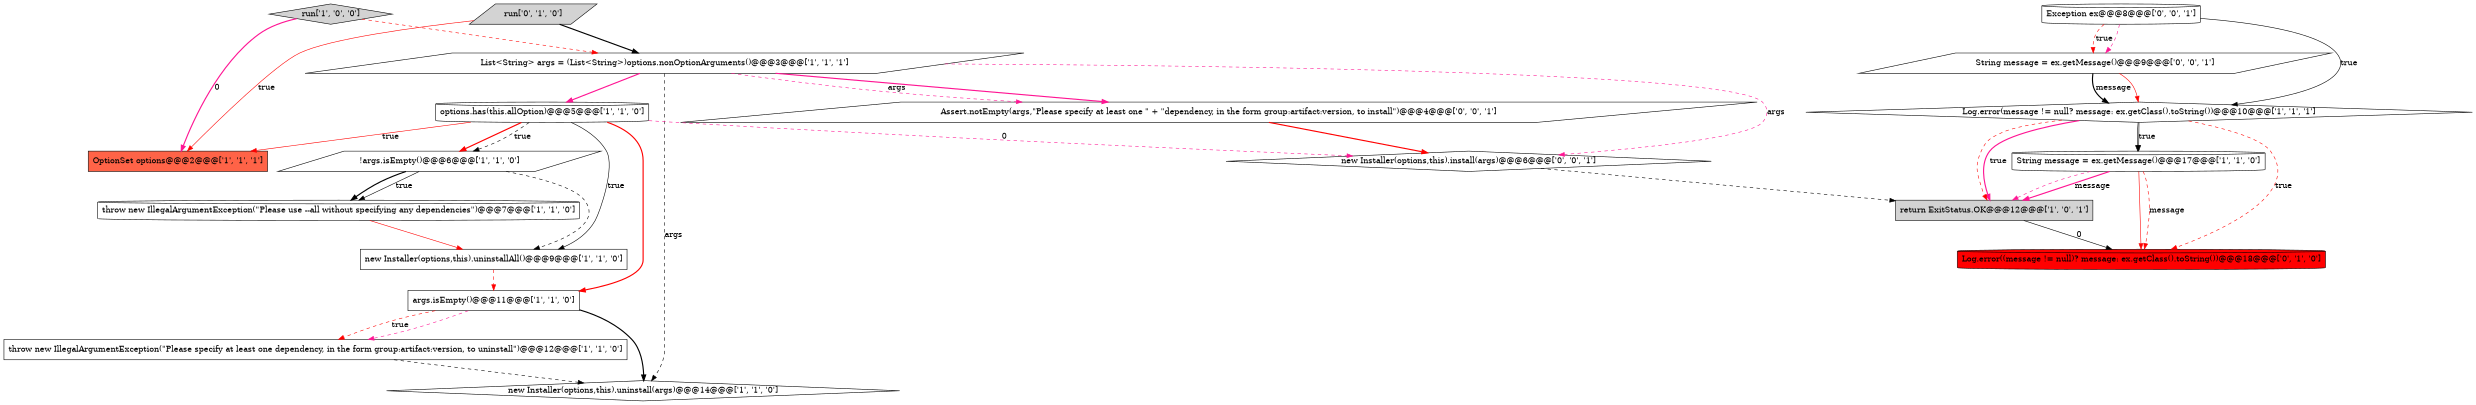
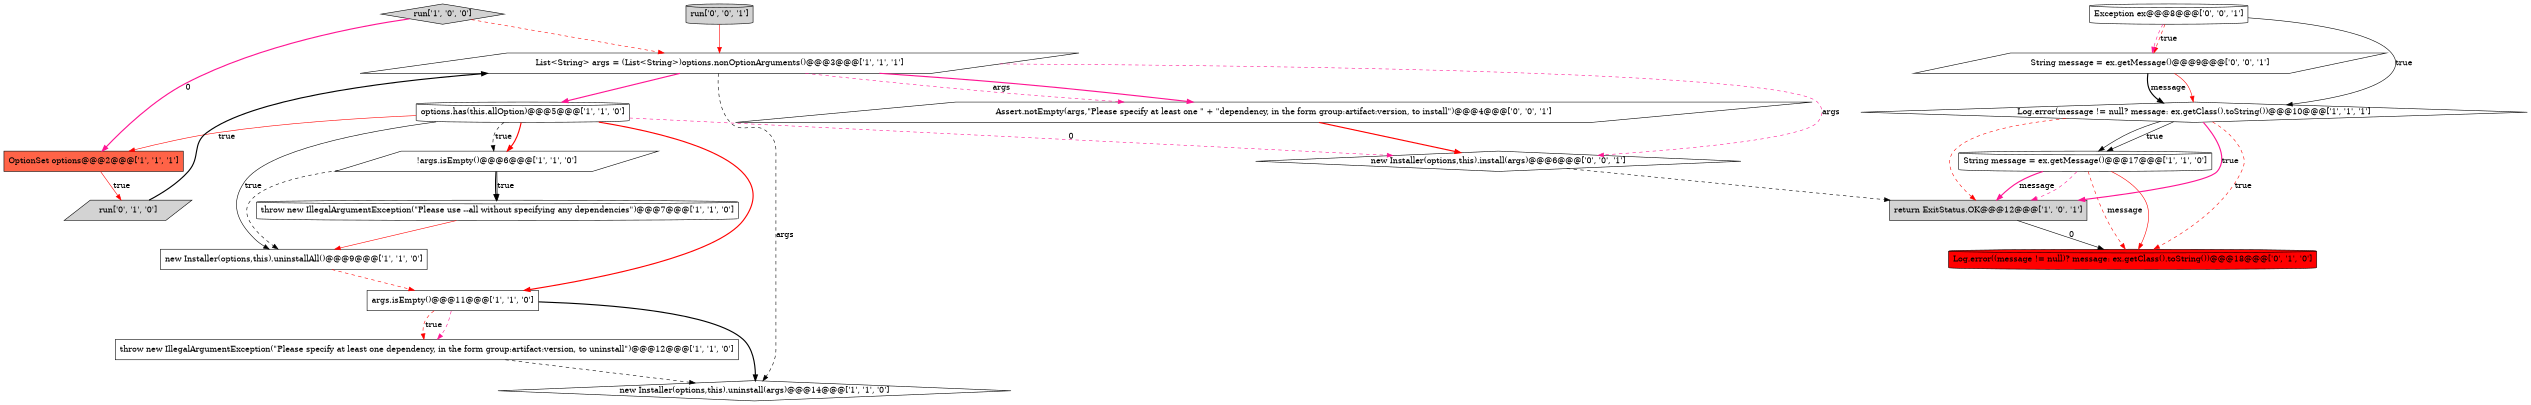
  digraph {
    node [fillcolor=white shape=cylinder style=filled]
    edge [color=red style=dashed]
+   n1 [fillcolor=lightgray label="run['0', '0', '1']"]
    n2 [label="List<String> args = (List<String>)options.nonOptionArguments()@@@3@@@['1', '1', '1']" shape=parallelogram]
    n3 [label="Assert.notEmpty(args,\"Please specify at least one \" + \"dependency, in the form group:artifact:version, to install\")@@@4@@@['0', '0', '1']" shape=parallelogram]
    n4 [label="new Installer(options,this).install(args)@@@6@@@['0', '0', '1']" shape=diamond]
    n5 [label="new Installer(options,this).uninstall(args)@@@14@@@['1', '1', '0']" shape=diamond]
    n6 [label="options.has(this.allOption)@@@5@@@['1', '1', '0']"]
    n7 [fillcolor=tomato label="OptionSet options@@@2@@@['1', '1', '1']" shape=box]
    n8 [fillcolor=lightgray label="return ExitStatus.OK@@@12@@@['1', '0', '1']" shape=box]
    n9 [label="args.isEmpty()@@@11@@@['1', '1', '0']" shape=box]
    n10 [label="throw new IllegalArgumentException(\"Please specify at least one dependency, in the form group:artifact:version, to uninstall\")@@@12@@@['1', '1', '0']" shape=box]
    n11 [fillcolor=red label="Log.error((message != null)? message: ex.getClass().toString())@@@18@@@['0', '1', '0']"]
    n12 [label="String message = ex.getMessage()@@@17@@@['1', '1', '0']"]
    n13 [label="!args.isEmpty()@@@6@@@['1', '1', '0']" shape=parallelogram]
    n14 [label="throw new IllegalArgumentException(\"Please use --all without specifying any dependencies\")@@@7@@@['1', '1', '0']"]
    n15 [label="new Installer(options,this).uninstallAll()@@@9@@@['1', '1', '0']" shape=box]
    n16 [fillcolor=lightgray label="run['1', '0', '0']" shape=diamond]
    n17 [label="Log.error(message != null? message: ex.getClass().toString())@@@10@@@['1', '1', '1']" shape=diamond]
    n18 [label="Exception ex@@@8@@@['0', '0', '1']"]
    n19 [label="String message = ex.getMessage()@@@9@@@['0', '0', '1']" shape=parallelogram]
    n20 [fillcolor=lightgray label="run['0', '1', '0']" shape=parallelogram]
+   n1 -> n2 [style=solid]
    n2 -> n3 [color=deeppink style=bold]
    n2 -> n3 [color=deeppink label=args]
    n2 -> n4 [color=deeppink label=args]
    n2 -> n5 [color=black label=args]
    n2 -> n6 [color=deeppink style=bold]
    n3 -> n4 [style=bold]
    n4 -> n8 [color=black]
    n6 -> n4 [color=deeppink label=0]
    n6 -> n7 [label=true style=solid]
    n6 -> n9 [style=bold]
    n6 -> n13 [style=bold]
    n6 -> n13 [color=black label=true]
    n6 -> n15 [color=black label=true style=solid]
    n8 -> n11 [color=black label=0 style=solid]
    n9 -> n5 [color=black style=bold]
    n9 -> n10 [color=deeppink]
    n9 -> n10 [label=true]
    n10 -> n5 [color=black]
    n12 -> n8 [color=deeppink label=message style=bold]
    n12 -> n8 [color=deeppink]
    n12 -> n11 [style=solid]
    n12 -> n11 [label=message]
    n13 -> n14 [color=black label=true style=solid]
    n13 -> n14 [color=black style=bold]
    n13 -> n15 [color=black]
    n14 -> n15 [style=solid]
    n15 -> n9
    n16 -> n2
    n16 -> n7 [color=deeppink label=0 style=bold]
    n17 -> n8 [color=deeppink label=true style=bold]
    n17 -> n8
    n17 -> n11 [label=true]
    n17 -> n12 [color=black label=true style=solid]
    n17 -> n12 [color=black style=solid]
    n18 -> n17 [color=black label=true style=solid]
    n18 -> n19 [label=true]
    n18 -> n19 [color=deeppink]
    n19 -> n17 [color=black label=message style=bold]
    n19 -> n17 [style=solid]
    n20 -> n2 [color=black style=bold]
-   n20 -> n7 [label=true style=solid]
+   n7 -> n20 [label=true style=solid]
  }
